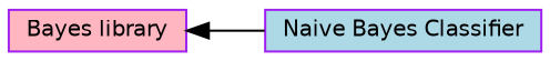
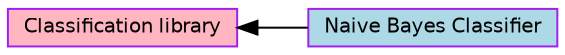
  digraph {
    rankdir=LR
    node [color=purple fontname=Helvetica fontsize=10 shape=record style=filled]
    n1 [fillcolor=lightblue fontcolor=black height=0.2 label="Naive Bayes Classifier" width=0.4]
-   n2 [fillcolor=lightpink height=0.2 label="Bayes library" width=0.4]
+   n2 [fillcolor=lightpink height=0.2 label="Classification library" width=0.4]
    n2 -> n1 [dir=back fontname=Helvetica fontsize=10 labelfontname=Helvetica labelfontsize=10 shape=plaintext style=solid]
  }
